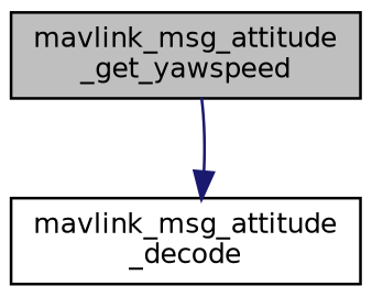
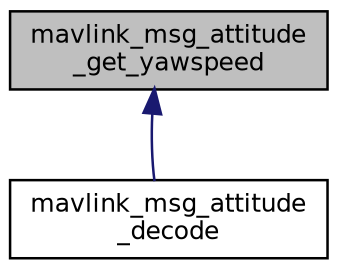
  digraph {
    rankdir=TB
    node [color=black fontname=Helvetica fontsize=10 shape=record style=filled]
    n1 [fillcolor=grey75 fontcolor=black height=0.2 label="mavlink_msg_attitude\l_get_yawspeed" width=0.4]
    n2 [fillcolor=white height=0.2 label="mavlink_msg_attitude\l_decode" width=0.4]
-   n2 -> n1 [color=midnightblue dir=back fontname=Helvetica fontsize=10 labelfontname=Helvetica labelfontsize=10 style=solid]
+   n1 -> n2 [color=midnightblue dir=back fontname=Helvetica fontsize=10 labelfontname=Helvetica labelfontsize=10 style=solid]
  }
